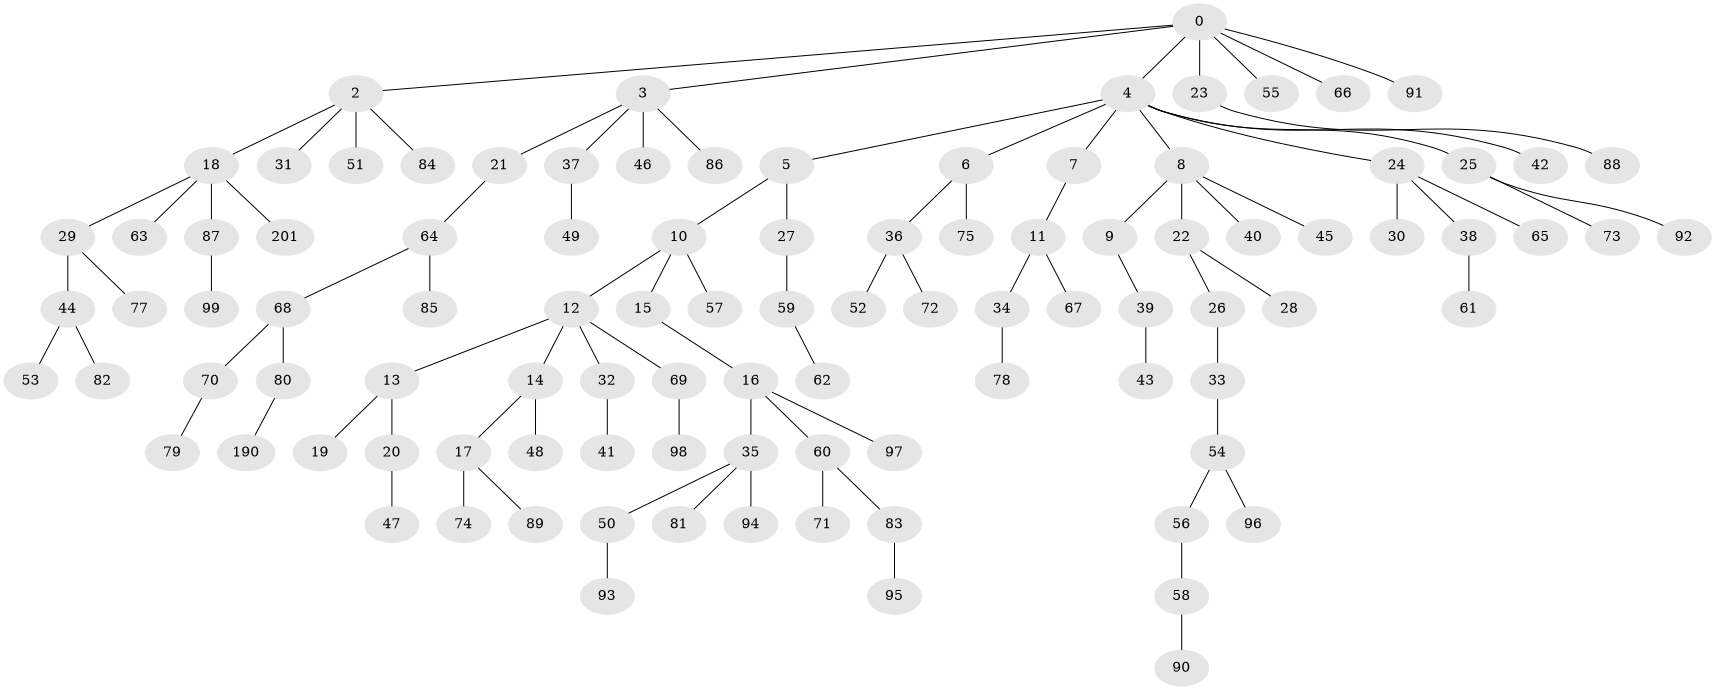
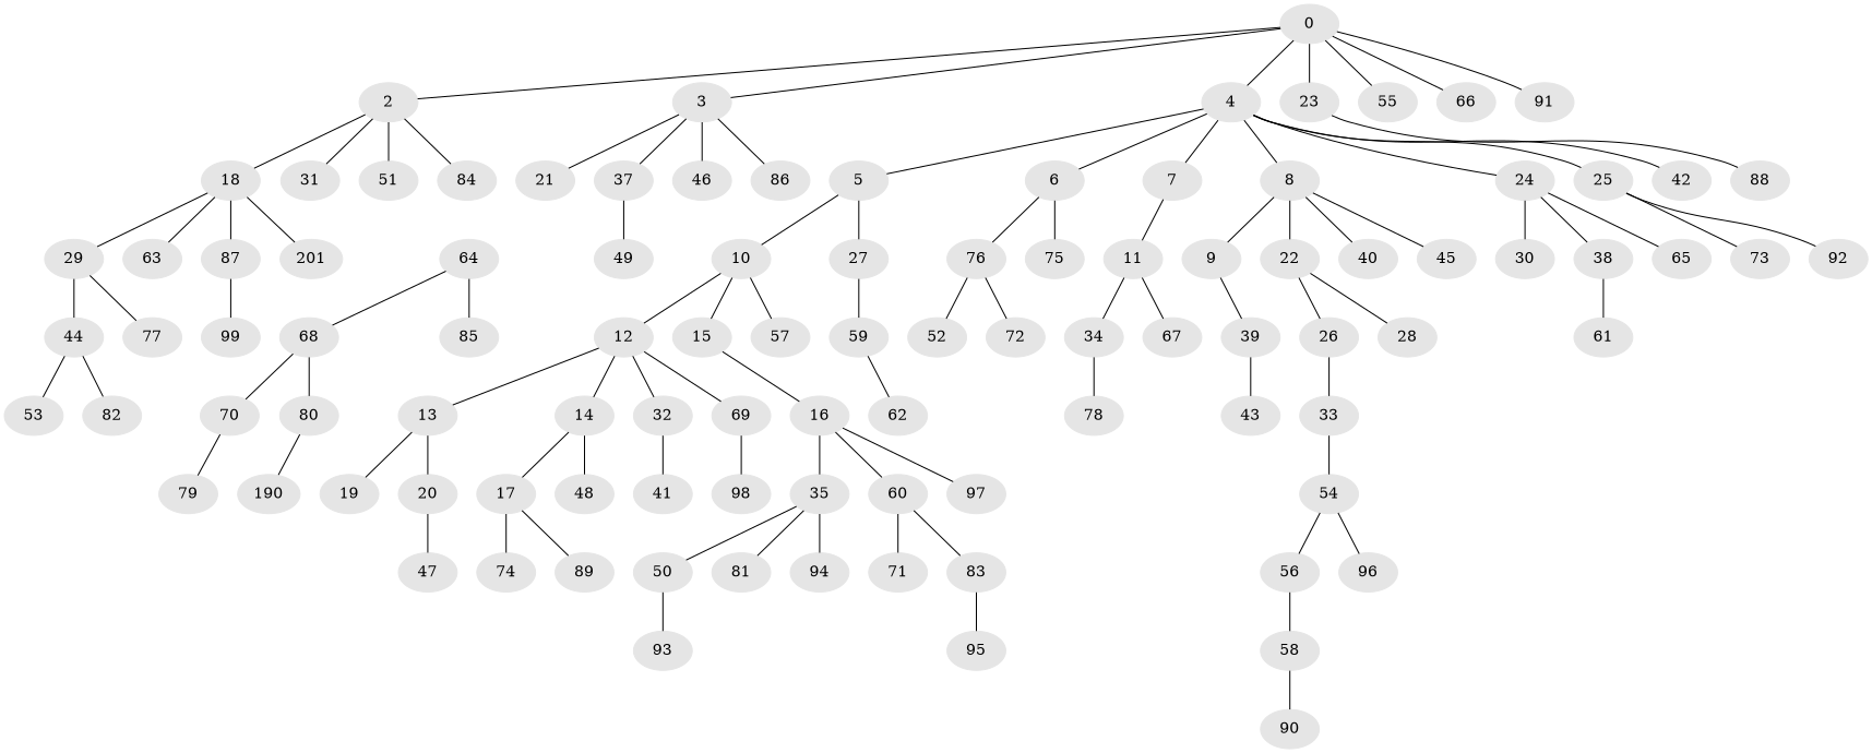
  graph {
    node [color=gray90 style=filled]
    n1 [label=0]
    2
    3
    4
    23
    55
    66
    91
    18
    31
    51
    84
    21
    37
    46
    86
    5
    6
    7
    8
    24
    25
    42
    88
    29
    63
    87
    n28 [label=201]
    64
    49
    10
    27
-   36
+   36 [label=76]
    75
    11
    9
    22
    40
    45
    30
    38
    65
    73
    92
    12
    15
    57
    59
    52
    72
    34
    67
    39
    26
    28
    43
    13
    14
    32
    69
    16
    78
    19
    20
    17
    48
    41
    98
    47
    74
    89
    35
    60
    97
    50
    81
    94
    71
    83
    44
    77
    99
    68
    85
    33
    61
    54
    62
    53
    82
    56
    96
    93
    58
    90
    95
    70
    80
    79
    n100 [label=190]
    n1 -- 2
    n1 -- 3
    n1 -- 4
    n1 -- 23
    n1 -- 55
    n1 -- 66
    n1 -- 91
    2 -- 18
    2 -- 31
    2 -- 51
    2 -- 84
    3 -- 21
    3 -- 37
    3 -- 46
    3 -- 86
    4 -- 5
    4 -- 6
    4 -- 7
    4 -- 8
    4 -- 24
    4 -- 25
    4 -- 42
    23 -- 88
    18 -- 29
    18 -- 63
    18 -- 87
    18 -- n28
-   21 -- 64
    37 -- 49
    5 -- 10
    5 -- 27
    6 -- 36
    6 -- 75
    7 -- 11
    8 -- 9
    8 -- 22
    8 -- 40
    8 -- 45
    24 -- 30
    24 -- 38
    24 -- 65
    25 -- 73
    25 -- 92
    29 -- 44
    29 -- 77
    87 -- 99
    64 -- 68
    64 -- 85
    10 -- 12
    10 -- 15
    10 -- 57
    27 -- 59
    36 -- 52
    36 -- 72
    11 -- 34
    11 -- 67
    9 -- 39
    22 -- 26
    22 -- 28
    38 -- 61
    12 -- 13
    12 -- 14
    12 -- 32
    12 -- 69
    15 -- 16
    59 -- 62
    34 -- 78
    39 -- 43
    26 -- 33
    13 -- 19
    13 -- 20
    14 -- 17
    14 -- 48
    32 -- 41
    69 -- 98
    16 -- 35
    16 -- 60
    16 -- 97
    20 -- 47
    17 -- 74
    17 -- 89
    35 -- 50
    35 -- 81
    35 -- 94
    60 -- 71
    60 -- 83
    50 -- 93
    83 -- 95
    44 -- 53
    44 -- 82
    68 -- 70
    68 -- 80
    33 -- 54
    54 -- 56
    54 -- 96
    56 -- 58
    58 -- 90
    70 -- 79
    80 -- n100
  }
